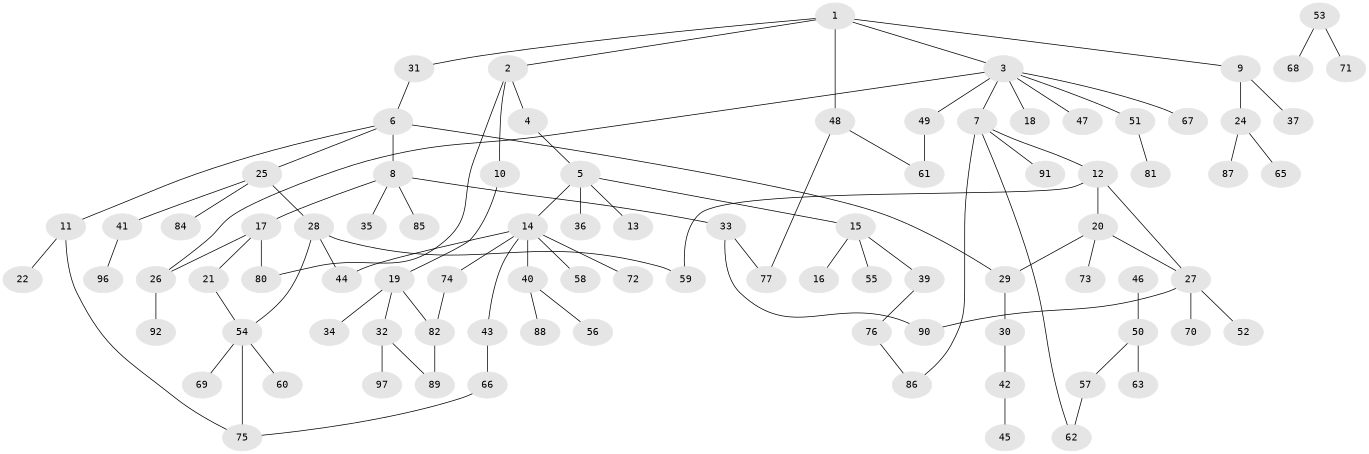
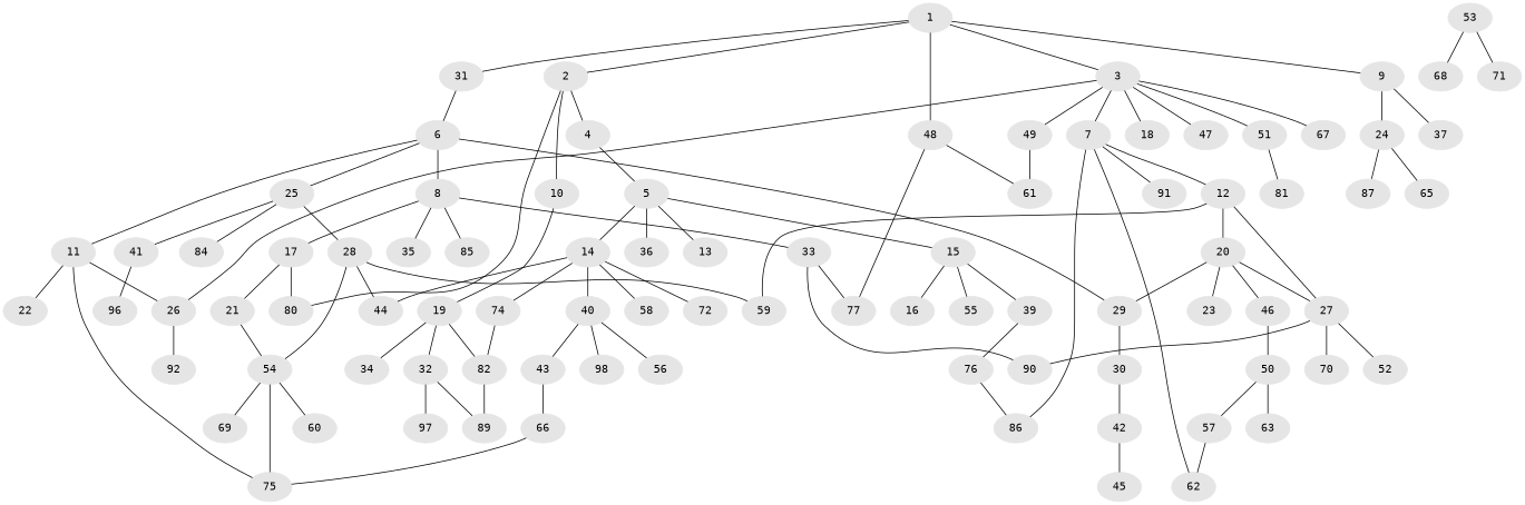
  graph {
    fontname="DejaVu Sans Mono"
    node [color=gray90 fontname="DejaVu Sans Mono" style=filled]
    edge [fontname="DejaVu Sans Mono"]
    1
    2
    3
    9
    31
    48
    4
    10
    80
    7
    18
    26
    47
    49
    51
    67
    6
    8
    11
    25
    29
    24
    37
    77
    61
    5
    19
    12
    62
    86
    91
    92
    81
    13
    14
    15
    36
    40
    43
    44
    58
    72
    74
    16
    39
    55
    17
    33
    35
    85
    22
    75
    28
    41
    84
    30
    20
    27
    59
    21
    90
    65
    87
    32
    34
    82
    46
-   73
+   73 [label=23]
    52
    70
    56
-   88
+   88 [label=98]
    66
    76
    54
    89
    n77 [label=97]
    50
    60
    69
    n81 [label=96]
    42
    45
    53
    68
    71
    57
    63
    1 -- 2
    1 -- 3
    1 -- 9
    1 -- 31
    1 -- 48
    2 -- 4
    2 -- 10
    2 -- 80
    3 -- 7
    3 -- 18
    3 -- 26
    3 -- 47
    3 -- 49
    3 -- 51
    3 -- 67
    9 -- 24
    9 -- 37
    31 -- 6
    48 -- 77
    48 -- 61
    4 -- 5
    10 -- 19
    7 -- 12
    7 -- 62
    7 -- 86
    7 -- 91
    26 -- 92
    49 -- 61
    51 -- 81
    6 -- 8
    6 -- 11
    6 -- 25
    6 -- 29
    8 -- 17
    8 -- 33
    8 -- 35
    8 -- 85
    11 -- 22
    11 -- 75
    25 -- 28
    25 -- 41
    25 -- 84
    29 -- 30
    24 -- 65
    24 -- 87
    5 -- 13
    5 -- 14
    5 -- 15
    5 -- 36
    19 -- 32
    19 -- 34
    19 -- 82
    12 -- 20
    12 -- 27
    12 -- 59
    14 -- 40
-   14 -- 43
+   40 -- 43
    14 -- 44
    14 -- 58
    14 -- 72
    14 -- 74
    15 -- 16
    15 -- 39
    15 -- 55
    40 -- 56
    40 -- 88
    43 -- 66
    74 -- 82
    39 -- 76
    17 -- 80
-   17 -- 26
+   11 -- 26
    17 -- 21
    33 -- 77
    33 -- 90
    28 -- 44
    28 -- 59
    28 -- 54
    41 -- n81
    30 -- 42
    20 -- 29
    20 -- 27
+   20 -- 46
    20 -- 73
    27 -- 90
    27 -- 52
    27 -- 70
    21 -- 54
    32 -- 89
    32 -- n77
    82 -- 89
    46 -- 50
    66 -- 75
    76 -- 86
    54 -- 75
    54 -- 60
    54 -- 69
    50 -- 57
    50 -- 63
    42 -- 45
    53 -- 68
    53 -- 71
    57 -- 62
  }
